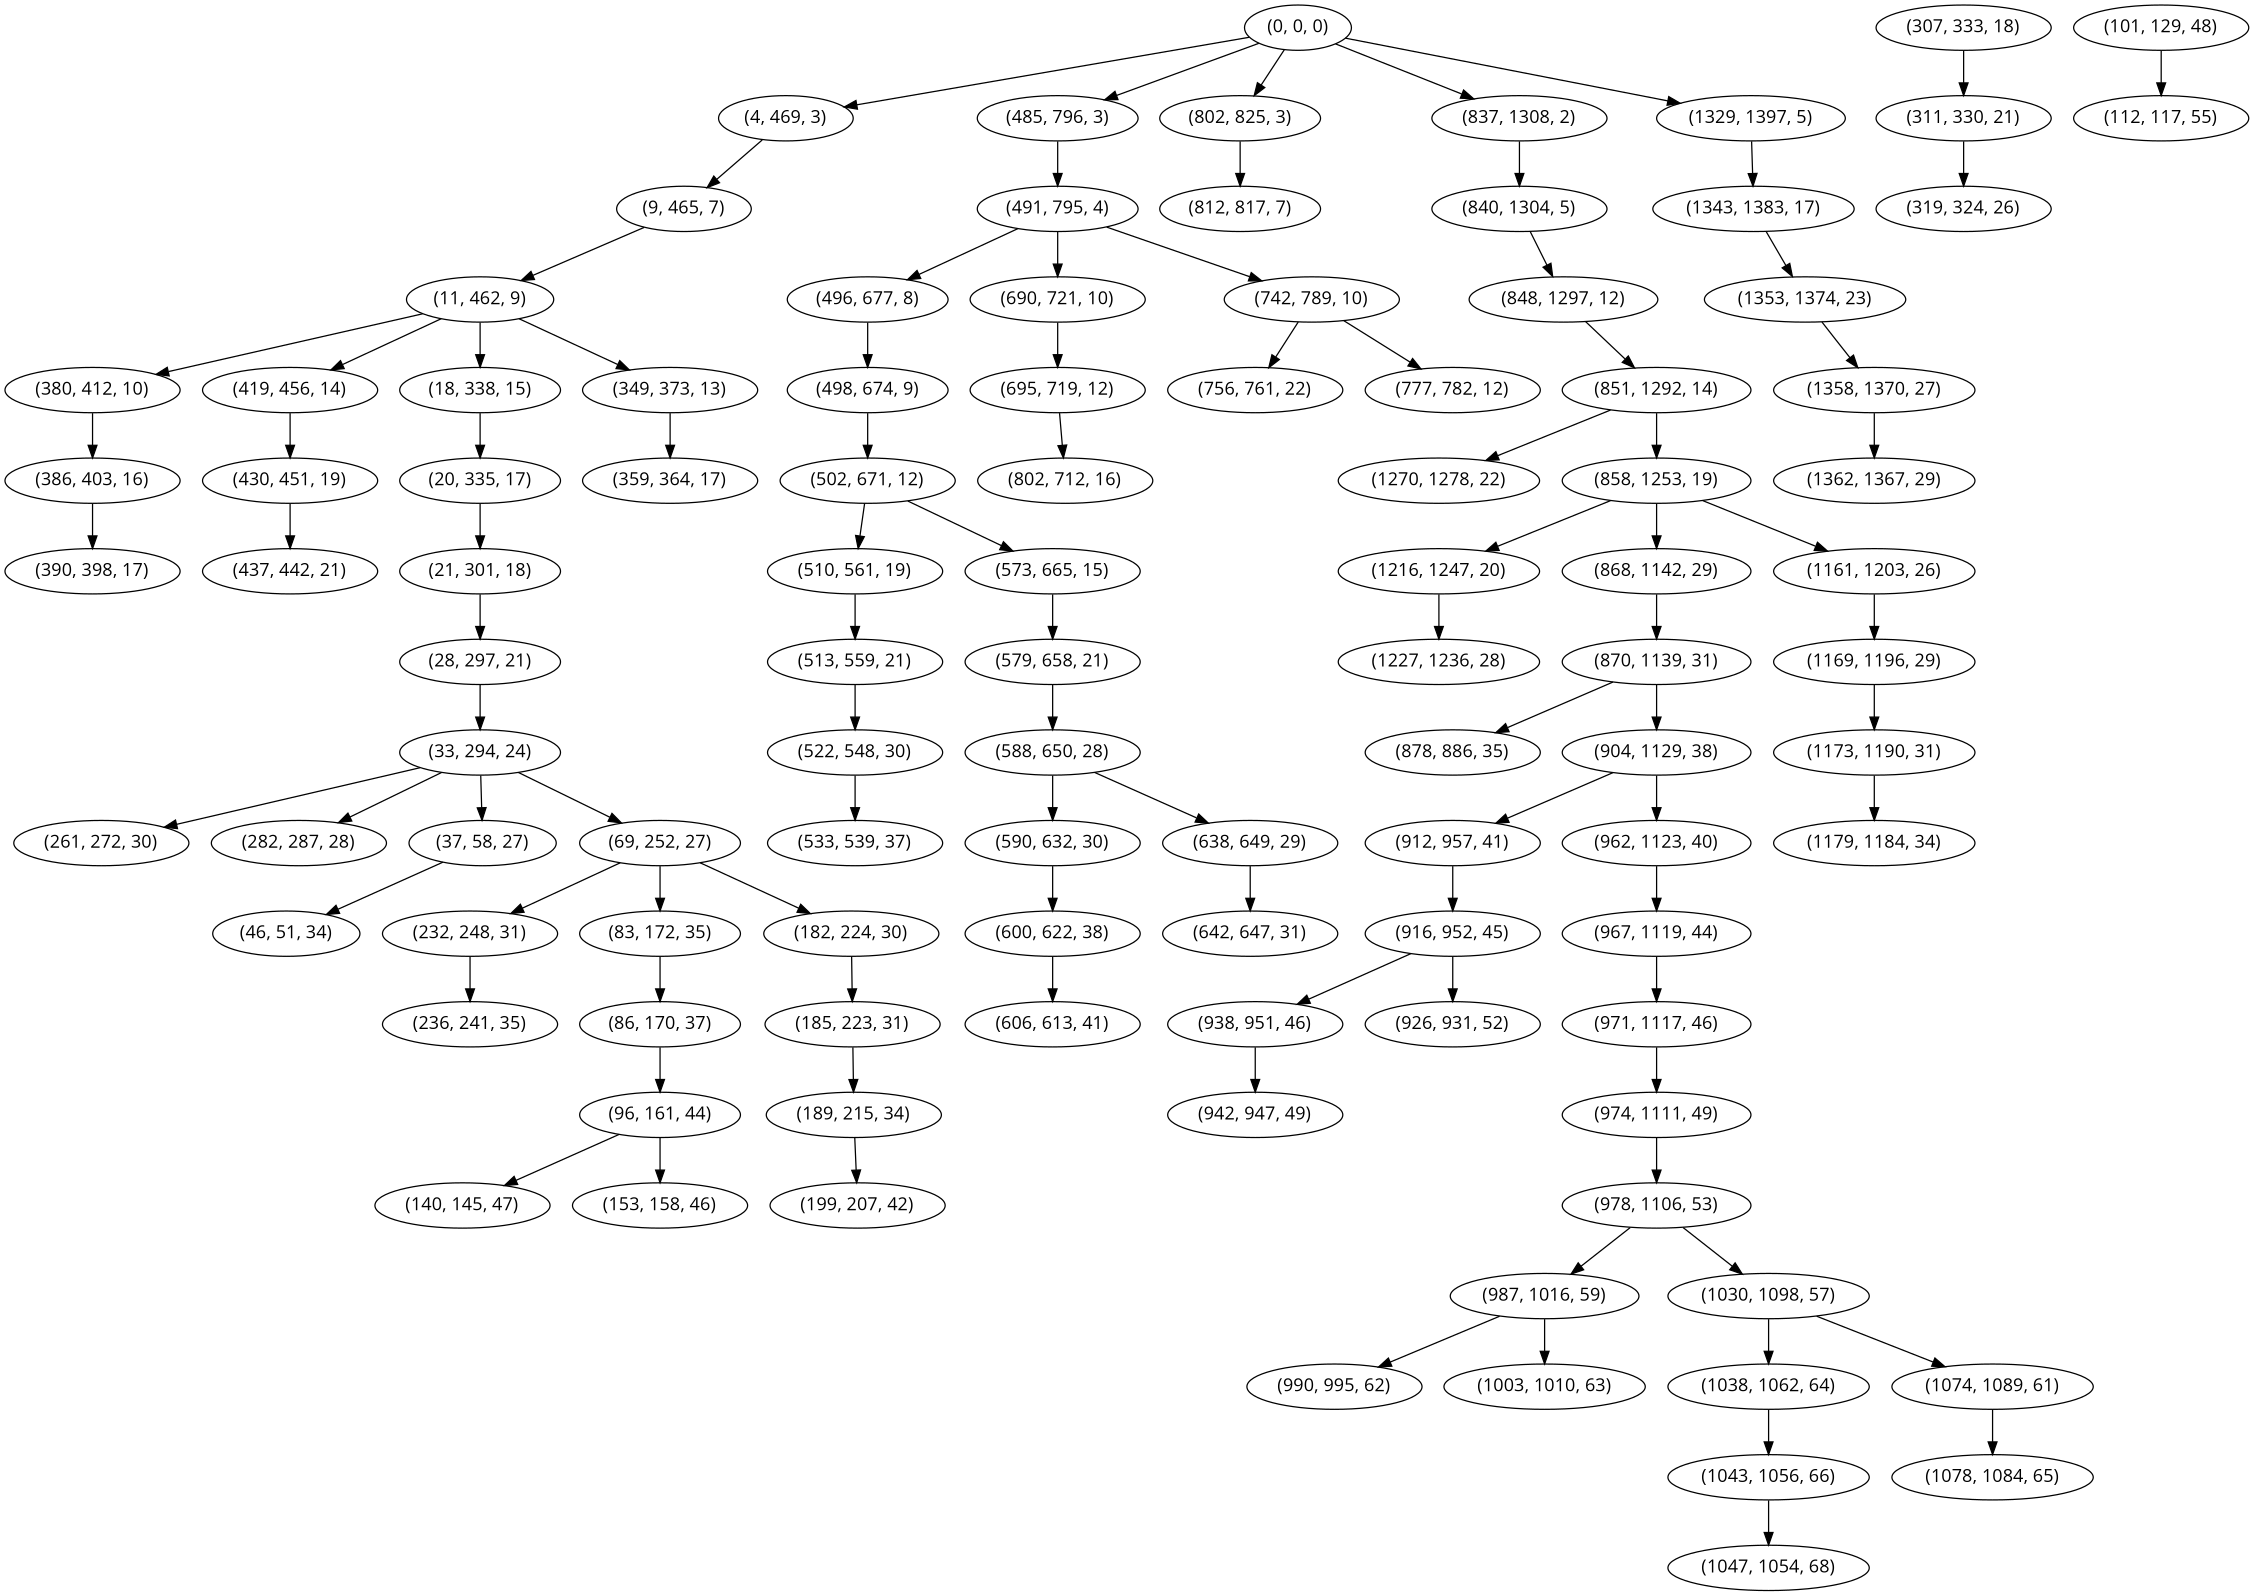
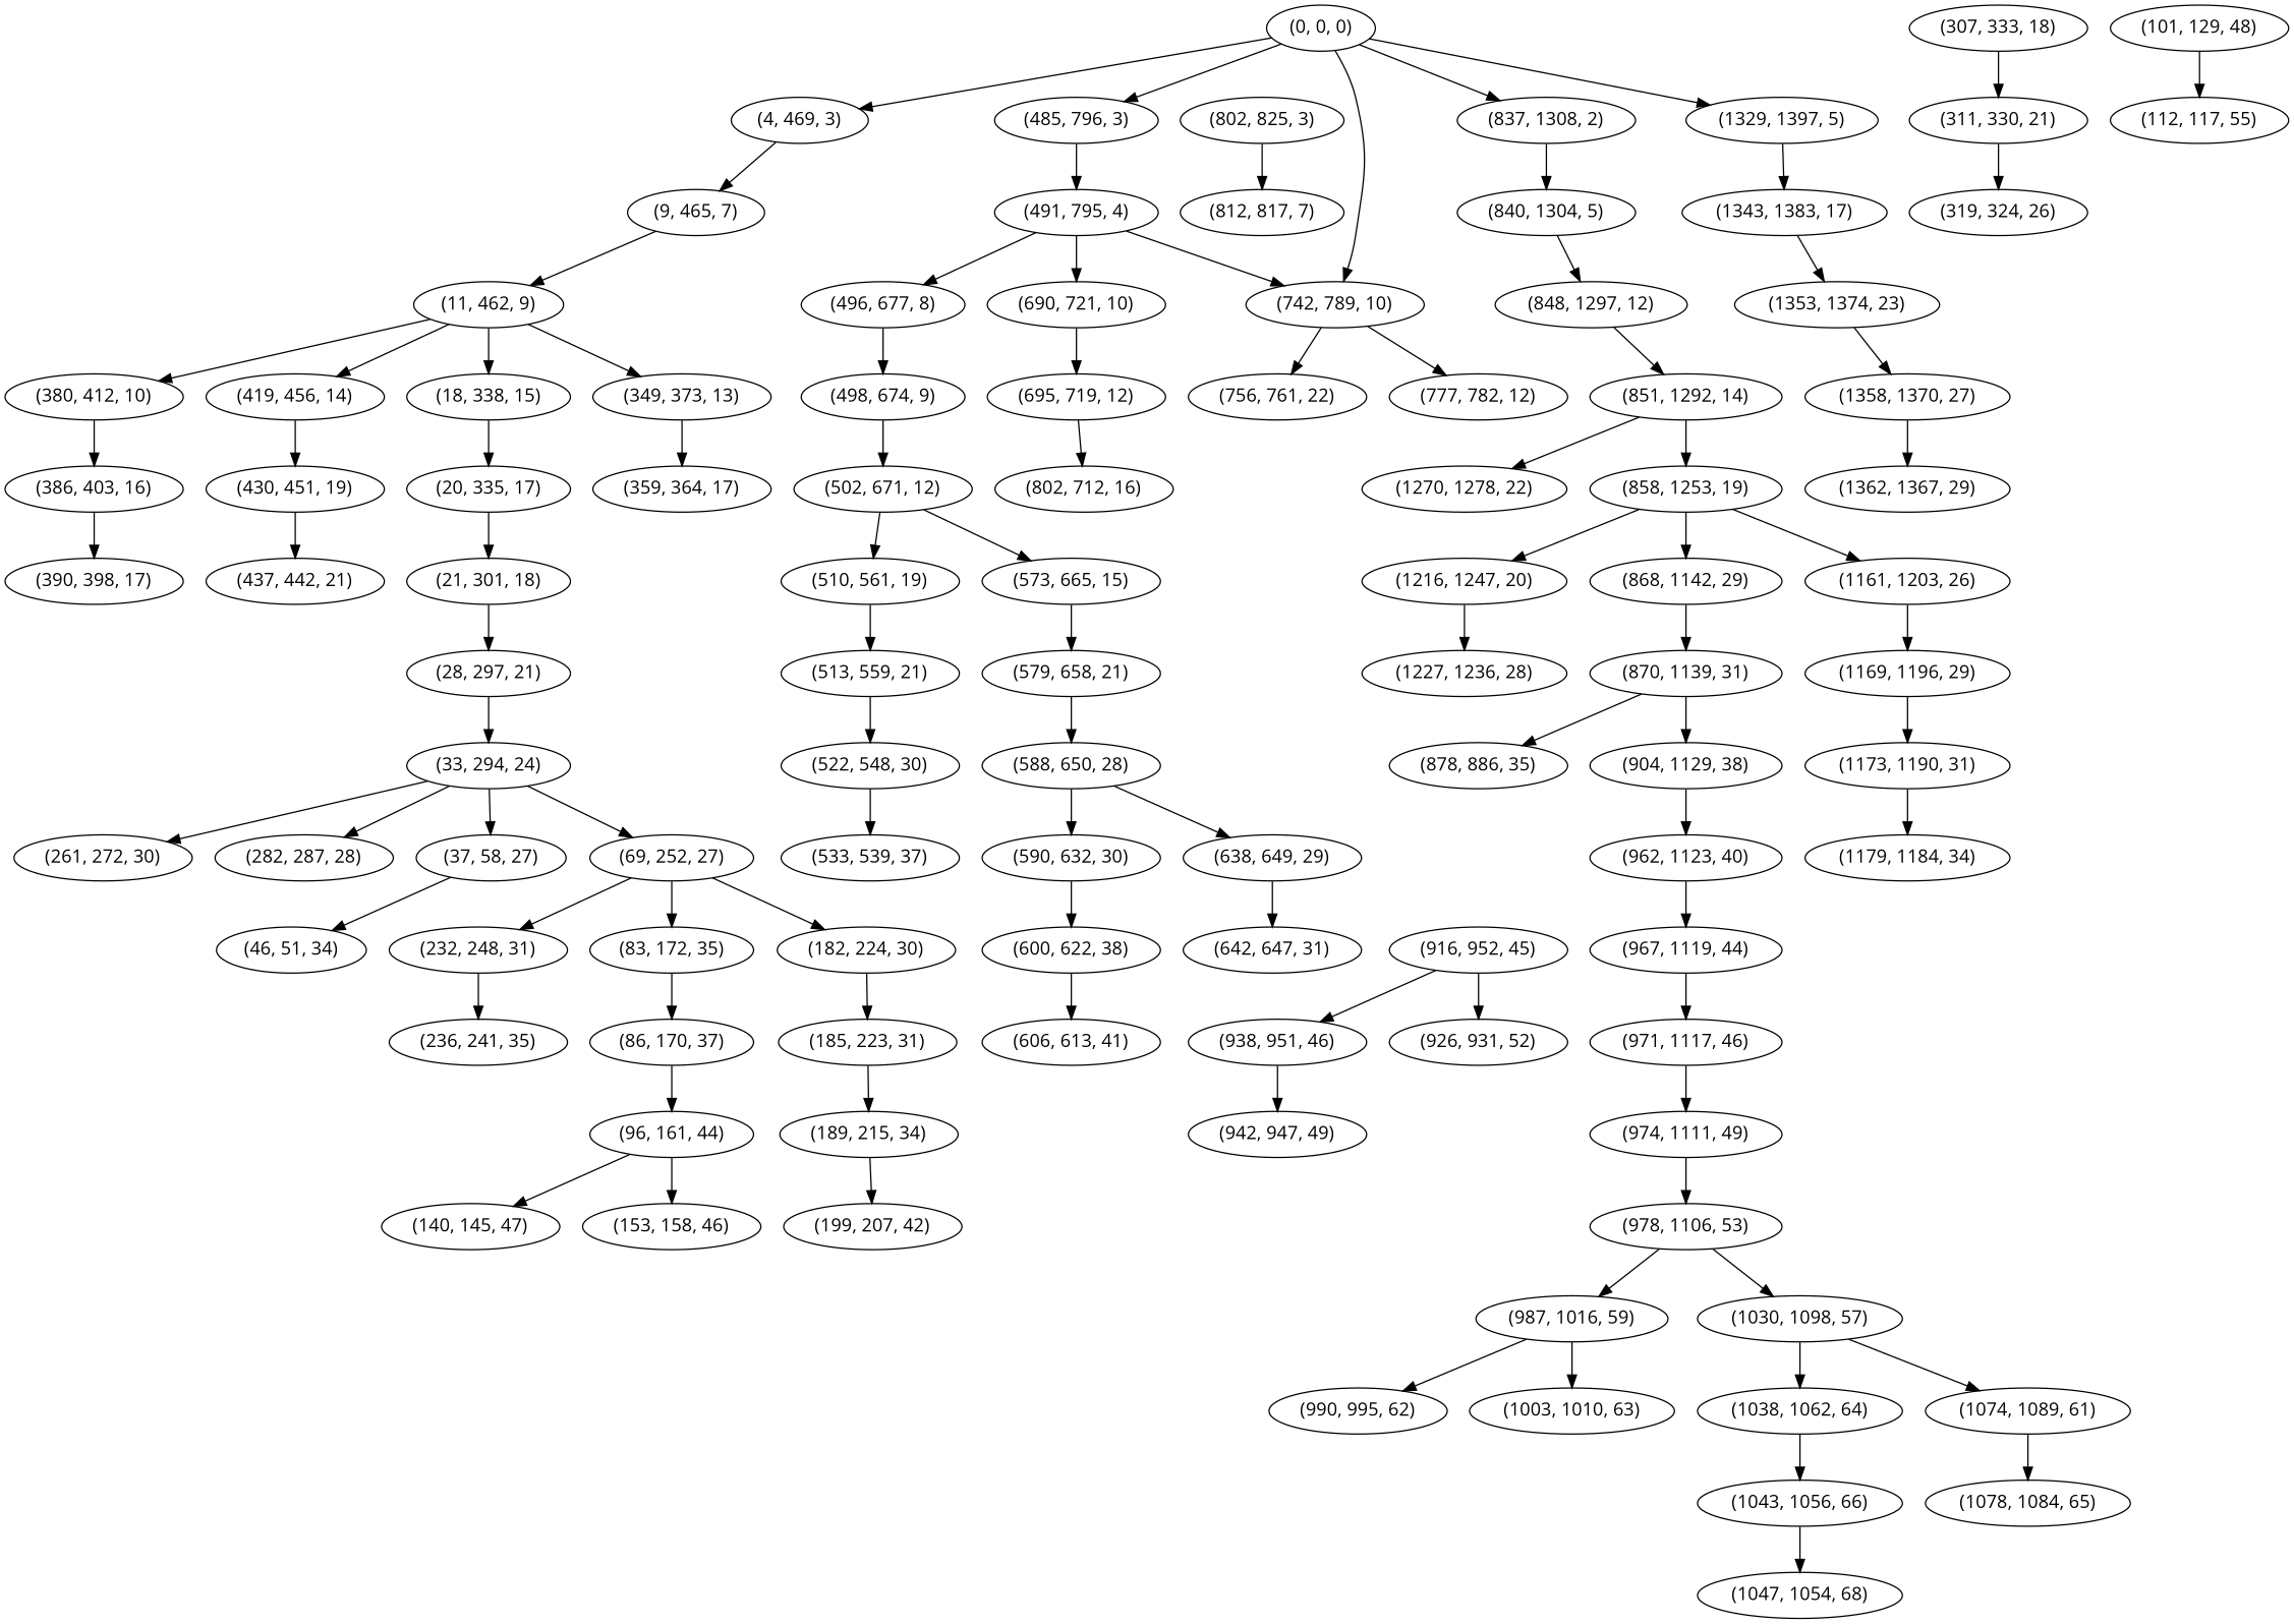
  digraph {
    fontname="Open Sans"
    node [fontname="Open Sans"]
    edge [fontname="Open Sans"]
    "(0, 0, 0)"
    "(4, 469, 3)"
    "(485, 796, 3)"
    "(802, 825, 3)"
    "(837, 1308, 2)"
    "(1329, 1397, 5)"
    "(9, 465, 7)"
    "(491, 795, 4)"
    "(812, 817, 7)"
    "(840, 1304, 5)"
    "(1343, 1383, 17)"
    "(11, 462, 9)"
    "(18, 338, 15)"
    "(349, 373, 13)"
    "(380, 412, 10)"
    "(419, 456, 14)"
    "(20, 335, 17)"
    "(359, 364, 17)"
    "(386, 403, 16)"
    "(430, 451, 19)"
    "(21, 301, 18)"
    "(28, 297, 21)"
    "(307, 333, 18)"
    "(311, 330, 21)"
    n25 [label="(33, 294, 24)"]
    "(37, 58, 27)"
    "(69, 252, 27)"
    "(261, 272, 30)"
    "(282, 287, 28)"
    "(46, 51, 34)"
    "(83, 172, 35)"
    "(182, 224, 30)"
    "(232, 248, 31)"
    "(86, 170, 37)"
    "(185, 223, 31)"
    "(236, 241, 35)"
    "(96, 161, 44)"
    "(140, 145, 47)"
    "(153, 158, 46)"
    "(101, 129, 48)"
    "(112, 117, 55)"
    "(189, 215, 34)"
    "(199, 207, 42)"
    "(319, 324, 26)"
    "(390, 398, 17)"
    "(437, 442, 21)"
    "(496, 677, 8)"
    "(690, 721, 10)"
    "(742, 789, 10)"
    "(498, 674, 9)"
    "(695, 719, 12)"
    "(756, 761, 22)"
    "(777, 782, 12)"
    "(502, 671, 12)"
    "(510, 561, 19)"
    "(573, 665, 15)"
    "(513, 559, 21)"
    "(579, 658, 21)"
    "(522, 548, 30)"
    "(533, 539, 37)"
    "(588, 650, 28)"
    "(590, 632, 30)"
    "(638, 649, 29)"
    "(600, 622, 38)"
    "(642, 647, 31)"
    "(606, 613, 41)"
    n67 [label="(802, 712, 16)"]
    "(848, 1297, 12)"
    "(851, 1292, 14)"
    "(858, 1253, 19)"
    "(1270, 1278, 22)"
    "(868, 1142, 29)"
    "(1161, 1203, 26)"
    "(1216, 1247, 20)"
    "(870, 1139, 31)"
    "(1169, 1196, 29)"
    "(1227, 1236, 28)"
    "(878, 886, 35)"
    "(904, 1129, 38)"
-   "(912, 957, 41)"
    "(962, 1123, 40)"
    "(916, 952, 45)"
    "(967, 1119, 44)"
    "(926, 931, 52)"
    "(938, 951, 46)"
    "(942, 947, 49)"
    "(971, 1117, 46)"
    "(974, 1111, 49)"
    "(978, 1106, 53)"
    "(987, 1016, 59)"
    "(1030, 1098, 57)"
    "(990, 995, 62)"
    "(1003, 1010, 63)"
    "(1038, 1062, 64)"
    "(1074, 1089, 61)"
    "(1043, 1056, 66)"
    "(1078, 1084, 65)"
    "(1047, 1054, 68)"
    "(1173, 1190, 31)"
    "(1179, 1184, 34)"
    "(1353, 1374, 23)"
    "(1358, 1370, 27)"
    "(1362, 1367, 29)"
    "(0, 0, 0)" -> "(4, 469, 3)"
    "(0, 0, 0)" -> "(485, 796, 3)"
-   "(0, 0, 0)" -> "(802, 825, 3)"
+   "(0, 0, 0)" -> "(742, 789, 10)"
    "(0, 0, 0)" -> "(837, 1308, 2)"
    "(0, 0, 0)" -> "(1329, 1397, 5)"
    "(4, 469, 3)" -> "(9, 465, 7)"
    "(485, 796, 3)" -> "(491, 795, 4)"
    "(802, 825, 3)" -> "(812, 817, 7)"
    "(837, 1308, 2)" -> "(840, 1304, 5)"
    "(1329, 1397, 5)" -> "(1343, 1383, 17)"
    "(9, 465, 7)" -> "(11, 462, 9)"
    "(491, 795, 4)" -> "(496, 677, 8)"
    "(491, 795, 4)" -> "(690, 721, 10)"
    "(491, 795, 4)" -> "(742, 789, 10)"
    "(840, 1304, 5)" -> "(848, 1297, 12)"
    "(1343, 1383, 17)" -> "(1353, 1374, 23)"
    "(11, 462, 9)" -> "(18, 338, 15)"
    "(11, 462, 9)" -> "(349, 373, 13)"
    "(11, 462, 9)" -> "(380, 412, 10)"
    "(11, 462, 9)" -> "(419, 456, 14)"
    "(18, 338, 15)" -> "(20, 335, 17)"
    "(349, 373, 13)" -> "(359, 364, 17)"
    "(380, 412, 10)" -> "(386, 403, 16)"
    "(419, 456, 14)" -> "(430, 451, 19)"
    "(20, 335, 17)" -> "(21, 301, 18)"
    "(386, 403, 16)" -> "(390, 398, 17)"
    "(430, 451, 19)" -> "(437, 442, 21)"
    "(21, 301, 18)" -> "(28, 297, 21)"
    "(28, 297, 21)" -> n25
    "(307, 333, 18)" -> "(311, 330, 21)"
    "(311, 330, 21)" -> "(319, 324, 26)"
    n25 -> "(37, 58, 27)"
    n25 -> "(69, 252, 27)"
    n25 -> "(261, 272, 30)"
    n25 -> "(282, 287, 28)"
    "(37, 58, 27)" -> "(46, 51, 34)"
    "(69, 252, 27)" -> "(83, 172, 35)"
    "(69, 252, 27)" -> "(182, 224, 30)"
    "(69, 252, 27)" -> "(232, 248, 31)"
    "(83, 172, 35)" -> "(86, 170, 37)"
    "(182, 224, 30)" -> "(185, 223, 31)"
    "(232, 248, 31)" -> "(236, 241, 35)"
    "(86, 170, 37)" -> "(96, 161, 44)"
    "(185, 223, 31)" -> "(189, 215, 34)"
    "(96, 161, 44)" -> "(140, 145, 47)"
    "(96, 161, 44)" -> "(153, 158, 46)"
    "(101, 129, 48)" -> "(112, 117, 55)"
    "(189, 215, 34)" -> "(199, 207, 42)"
    "(496, 677, 8)" -> "(498, 674, 9)"
    "(690, 721, 10)" -> "(695, 719, 12)"
    "(742, 789, 10)" -> "(756, 761, 22)"
    "(742, 789, 10)" -> "(777, 782, 12)"
    "(498, 674, 9)" -> "(502, 671, 12)"
    "(695, 719, 12)" -> n67
    "(502, 671, 12)" -> "(510, 561, 19)"
    "(502, 671, 12)" -> "(573, 665, 15)"
    "(510, 561, 19)" -> "(513, 559, 21)"
    "(573, 665, 15)" -> "(579, 658, 21)"
    "(513, 559, 21)" -> "(522, 548, 30)"
    "(579, 658, 21)" -> "(588, 650, 28)"
    "(522, 548, 30)" -> "(533, 539, 37)"
    "(588, 650, 28)" -> "(590, 632, 30)"
    "(588, 650, 28)" -> "(638, 649, 29)"
    "(590, 632, 30)" -> "(600, 622, 38)"
    "(638, 649, 29)" -> "(642, 647, 31)"
    "(600, 622, 38)" -> "(606, 613, 41)"
    "(848, 1297, 12)" -> "(851, 1292, 14)"
    "(851, 1292, 14)" -> "(858, 1253, 19)"
    "(851, 1292, 14)" -> "(1270, 1278, 22)"
    "(858, 1253, 19)" -> "(868, 1142, 29)"
    "(858, 1253, 19)" -> "(1161, 1203, 26)"
    "(858, 1253, 19)" -> "(1216, 1247, 20)"
    "(868, 1142, 29)" -> "(870, 1139, 31)"
    "(1161, 1203, 26)" -> "(1169, 1196, 29)"
    "(1216, 1247, 20)" -> "(1227, 1236, 28)"
    "(870, 1139, 31)" -> "(878, 886, 35)"
    "(870, 1139, 31)" -> "(904, 1129, 38)"
    "(1169, 1196, 29)" -> "(1173, 1190, 31)"
-   "(904, 1129, 38)" -> "(912, 957, 41)"
    "(904, 1129, 38)" -> "(962, 1123, 40)"
-   "(912, 957, 41)" -> "(916, 952, 45)"
    "(962, 1123, 40)" -> "(967, 1119, 44)"
    "(916, 952, 45)" -> "(926, 931, 52)"
    "(916, 952, 45)" -> "(938, 951, 46)"
    "(967, 1119, 44)" -> "(971, 1117, 46)"
    "(938, 951, 46)" -> "(942, 947, 49)"
    "(971, 1117, 46)" -> "(974, 1111, 49)"
    "(974, 1111, 49)" -> "(978, 1106, 53)"
    "(978, 1106, 53)" -> "(987, 1016, 59)"
    "(978, 1106, 53)" -> "(1030, 1098, 57)"
    "(987, 1016, 59)" -> "(990, 995, 62)"
    "(987, 1016, 59)" -> "(1003, 1010, 63)"
    "(1030, 1098, 57)" -> "(1038, 1062, 64)"
    "(1030, 1098, 57)" -> "(1074, 1089, 61)"
    "(1038, 1062, 64)" -> "(1043, 1056, 66)"
    "(1074, 1089, 61)" -> "(1078, 1084, 65)"
    "(1043, 1056, 66)" -> "(1047, 1054, 68)"
    "(1173, 1190, 31)" -> "(1179, 1184, 34)"
    "(1353, 1374, 23)" -> "(1358, 1370, 27)"
    "(1358, 1370, 27)" -> "(1362, 1367, 29)"
  }
